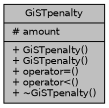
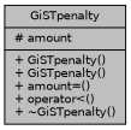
  digraph {
-   n1 [color=black fillcolor=grey75 fontcolor=black fontname=Helvetica fontsize=10 height=0.2 label="{GiSTpenalty\n|# amount\l|+ GiSTpenalty()\l+ GiSTpenalty()\l+ operator=()\l+ operator\<()\l+ ~GiSTpenalty()\l}" shape=record style=filled width=0.4]
+   n1 [color=black fillcolor=grey75 fontcolor=black fontname=Helvetica fontsize=10 height=0.2 label="{GiSTpenalty\n|# amount\l|+ GiSTpenalty()\l+ GiSTpenalty()\l+ amount=()\l+ operator\<()\l+ ~GiSTpenalty()\l}" shape=record style=filled width=0.4]
  }
